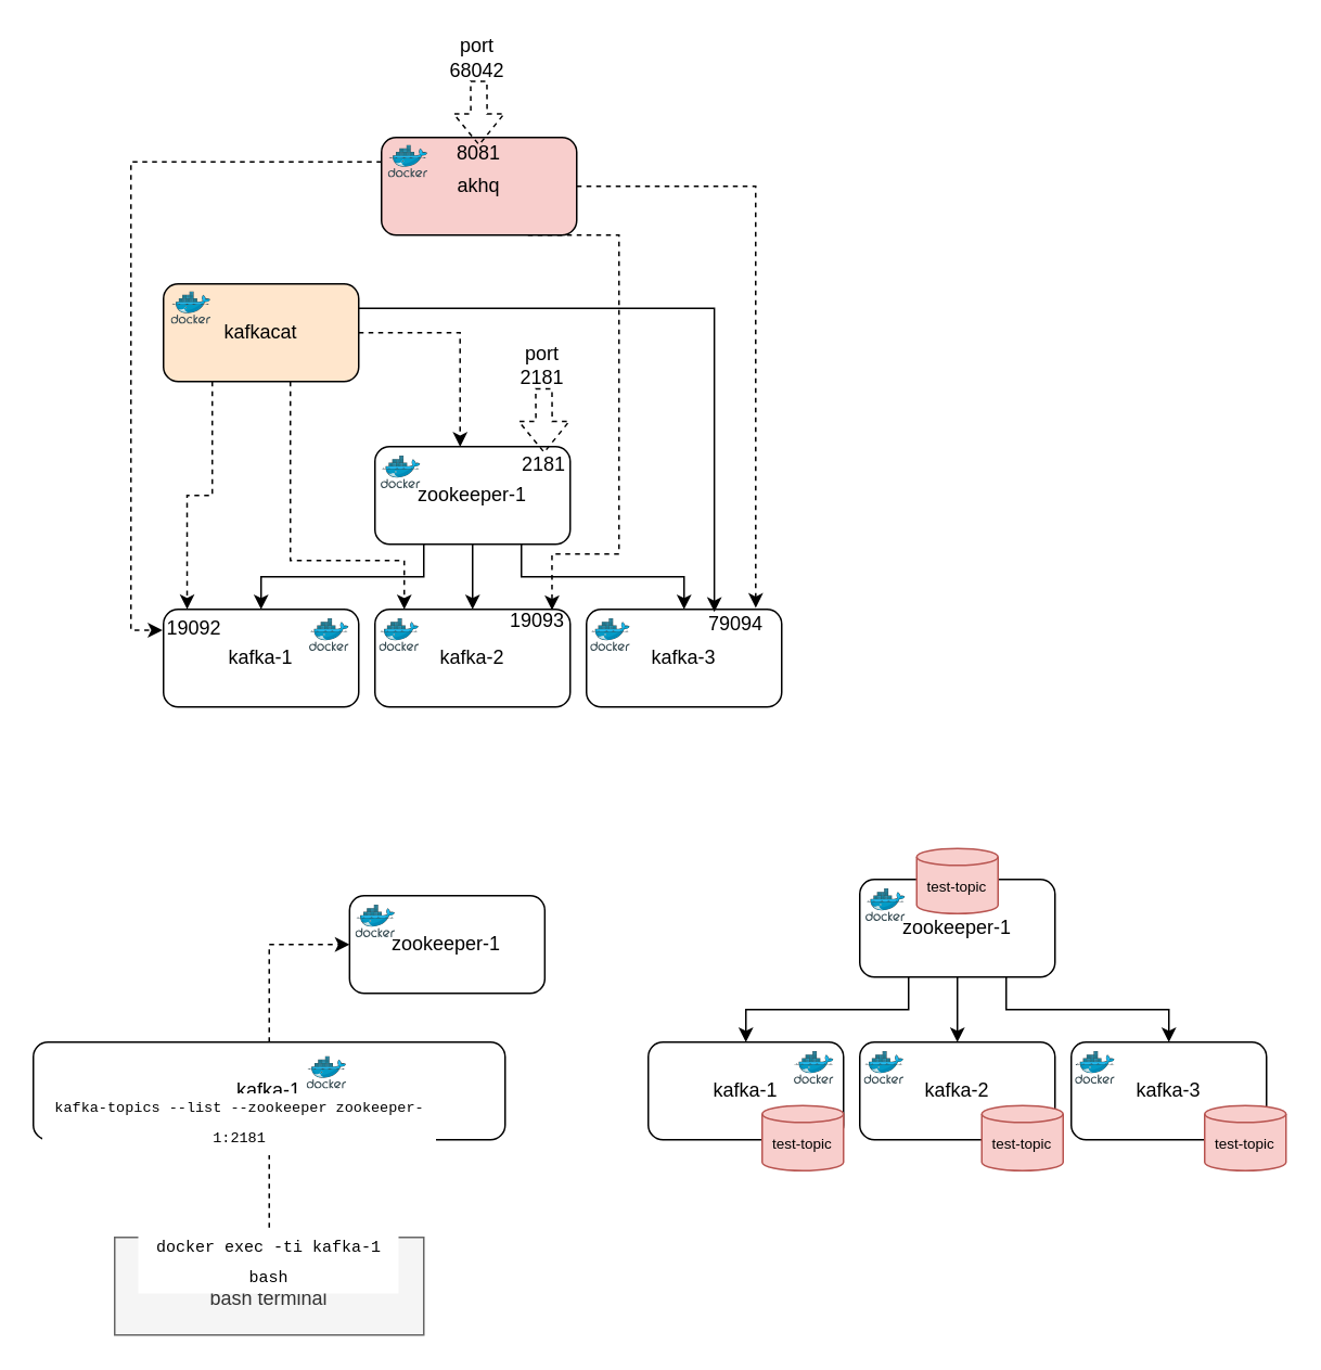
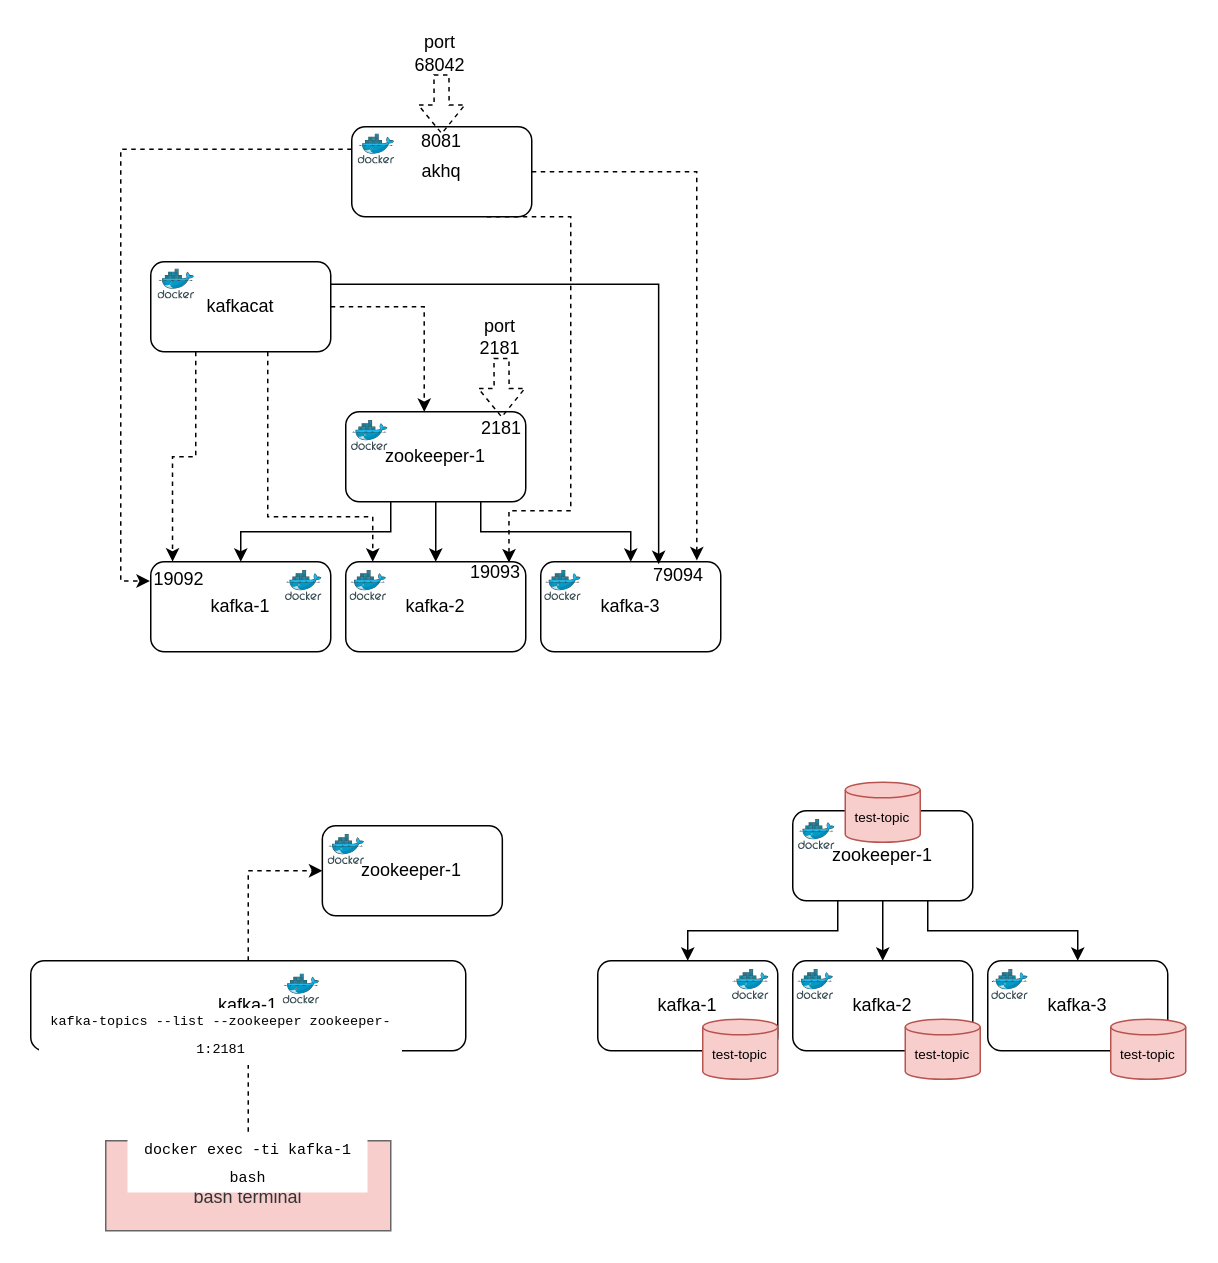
  <mxCell id="0" />
  <mxCell id="1" parent="0" />
  <mxCell id="2" value="kafka-1" style="rounded=1;whiteSpace=wrap;html=1;" vertex="1" parent="1"><mxGeometry x="100" y="374" width="120" height="60" as="geometry" /></mxCell>
  <mxCell id="3" style="edgeStyle=orthogonalEdgeStyle;rounded=0;orthogonalLoop=1;jettySize=auto;html=1;exitX=0.25;exitY=1;exitDx=0;exitDy=0;entryX=0.5;entryY=0;entryDx=0;entryDy=0;" edge="1" parent="1" source="6" target="2"><mxGeometry relative="1" as="geometry" /></mxCell>
  <mxCell id="4" style="edgeStyle=orthogonalEdgeStyle;rounded=0;orthogonalLoop=1;jettySize=auto;html=1;exitX=0.5;exitY=1;exitDx=0;exitDy=0;entryX=0.5;entryY=0;entryDx=0;entryDy=0;" edge="1" parent="1" source="6" target="7"><mxGeometry relative="1" as="geometry" /></mxCell>
  <mxCell id="5" style="edgeStyle=orthogonalEdgeStyle;rounded=0;orthogonalLoop=1;jettySize=auto;html=1;exitX=0.75;exitY=1;exitDx=0;exitDy=0;entryX=0.5;entryY=0;entryDx=0;entryDy=0;" edge="1" parent="1" source="6" target="8"><mxGeometry relative="1" as="geometry" /></mxCell>
  <mxCell id="6" value="zookeeper-1" style="rounded=1;whiteSpace=wrap;html=1;" vertex="1" parent="1"><mxGeometry x="230" y="274" width="120" height="60" as="geometry" /></mxCell>
  <mxCell id="7" value="kafka-2" style="rounded=1;whiteSpace=wrap;html=1;" vertex="1" parent="1"><mxGeometry x="230" y="374" width="120" height="60" as="geometry" /></mxCell>
  <mxCell id="8" value="kafka-3" style="rounded=1;whiteSpace=wrap;html=1;" vertex="1" parent="1"><mxGeometry x="360" y="374" width="120" height="60" as="geometry" /></mxCell>
  <mxCell id="9" style="edgeStyle=orthogonalEdgeStyle;rounded=0;orthogonalLoop=1;jettySize=auto;html=1;exitX=1;exitY=0.5;exitDx=0;exitDy=0;entryX=0.436;entryY=0.002;entryDx=0;entryDy=0;entryPerimeter=0;dashed=1;" edge="1" parent="1" source="13" target="6"><mxGeometry relative="1" as="geometry" /></mxCell>
  <mxCell id="10" style="edgeStyle=orthogonalEdgeStyle;rounded=0;orthogonalLoop=1;jettySize=auto;html=1;exitX=0.25;exitY=1;exitDx=0;exitDy=0;entryX=0.121;entryY=-0.001;entryDx=0;entryDy=0;entryPerimeter=0;dashed=1;" edge="1" parent="1" source="13" target="2"><mxGeometry relative="1" as="geometry" /></mxCell>
  <mxCell id="11" style="edgeStyle=orthogonalEdgeStyle;rounded=0;orthogonalLoop=1;jettySize=auto;html=1;exitX=1;exitY=0.25;exitDx=0;exitDy=0;entryX=0.655;entryY=0.027;entryDx=0;entryDy=0;entryPerimeter=0;" edge="1" parent="1" source="13" target="8"><mxGeometry relative="1" as="geometry" /></mxCell>
  <mxCell id="12" style="edgeStyle=orthogonalEdgeStyle;rounded=0;orthogonalLoop=1;jettySize=auto;html=1;exitX=0.75;exitY=1;exitDx=0;exitDy=0;entryX=0.25;entryY=0;entryDx=0;entryDy=0;dashed=1;" edge="1" parent="1"><mxGeometry relative="1" as="geometry"><mxPoint x="178" y="234" as="sourcePoint" /><mxPoint x="248" y="374" as="targetPoint" /><Array as="points"><mxPoint x="178" y="344" /><mxPoint x="248" y="344" /></Array></mxGeometry></mxCell>
- <mxCell id="13" value="kafkacat" style="rounded=1;whiteSpace=wrap;html=1;fillColor=#ffe6cc;" vertex="1" parent="1"><mxGeometry x="100" y="174" width="120" height="60" as="geometry" /></mxCell>
+ <mxCell id="13" value="kafkacat" style="rounded=1;whiteSpace=wrap;html=1;" vertex="1" parent="1"><mxGeometry x="100" y="174" width="120" height="60" as="geometry" /></mxCell>
  <mxCell id="14" value="" style="sketch=0;aspect=fixed;html=1;points=[];align=center;image;fontSize=12;image=img/lib/mscae/Docker.svg;" vertex="1" parent="1"><mxGeometry x="190" y="380" width="24.39" height="20" as="geometry" /></mxCell>
  <mxCell id="15" value="" style="sketch=0;aspect=fixed;html=1;points=[];align=center;image;fontSize=12;image=img/lib/mscae/Docker.svg;" vertex="1" parent="1"><mxGeometry x="233" y="380" width="24.39" height="20" as="geometry" /></mxCell>
  <mxCell id="16" value="" style="sketch=0;aspect=fixed;html=1;points=[];align=center;image;fontSize=12;image=img/lib/mscae/Docker.svg;" vertex="1" parent="1"><mxGeometry x="105" y="179" width="24.39" height="20" as="geometry" /></mxCell>
  <mxCell id="17" value="" style="sketch=0;aspect=fixed;html=1;points=[];align=center;image;fontSize=12;image=img/lib/mscae/Docker.svg;" vertex="1" parent="1"><mxGeometry x="234" y="280" width="24.39" height="20" as="geometry" /></mxCell>
  <mxCell id="18" style="edgeStyle=orthogonalEdgeStyle;rounded=0;orthogonalLoop=1;jettySize=auto;html=1;exitX=1;exitY=0.5;exitDx=0;exitDy=0;entryX=0.867;entryY=-0.015;entryDx=0;entryDy=0;entryPerimeter=0;dashed=1;" edge="1" parent="1" source="21" target="8"><mxGeometry relative="1" as="geometry" /></mxCell>
  <mxCell id="19" style="edgeStyle=orthogonalEdgeStyle;rounded=0;orthogonalLoop=1;jettySize=auto;html=1;exitX=0;exitY=0.25;exitDx=0;exitDy=0;dashed=1;entryX=-0.005;entryY=0.214;entryDx=0;entryDy=0;entryPerimeter=0;" edge="1" parent="1" source="21" target="2"><mxGeometry relative="1" as="geometry" /></mxCell>
  <mxCell id="20" style="edgeStyle=orthogonalEdgeStyle;rounded=0;orthogonalLoop=1;jettySize=auto;html=1;exitX=0.75;exitY=1;exitDx=0;exitDy=0;entryX=0.907;entryY=0.009;entryDx=0;entryDy=0;entryPerimeter=0;dashed=1;" edge="1" parent="1" source="21" target="7"><mxGeometry relative="1" as="geometry"><Array as="points"><mxPoint x="380" y="144" /><mxPoint x="380" y="340" /><mxPoint x="339" y="340" /></Array></mxGeometry></mxCell>
- <mxCell id="21" value="akhq" style="rounded=1;whiteSpace=wrap;html=1;fillColor=#f8cecc;" vertex="1" parent="1"><mxGeometry x="234" y="84" width="120" height="60" as="geometry" /></mxCell>
+ <mxCell id="21" value="akhq" style="rounded=1;whiteSpace=wrap;html=1;" vertex="1" parent="1"><mxGeometry x="234" y="84" width="120" height="60" as="geometry" /></mxCell>
  <mxCell id="22" value="" style="sketch=0;aspect=fixed;html=1;points=[];align=center;image;fontSize=12;image=img/lib/mscae/Docker.svg;" vertex="1" parent="1"><mxGeometry x="238.42" y="89" width="24.39" height="20" as="geometry" /></mxCell>
  <mxCell id="23" value="" style="shape=flexArrow;endArrow=classic;html=1;rounded=0;dashed=1;entryX=0.5;entryY=0;entryDx=0;entryDy=0;" edge="1" parent="1"><mxGeometry width="50" height="50" relative="1" as="geometry"><mxPoint x="293.81" y="49" as="sourcePoint" /><mxPoint x="294" y="89" as="targetPoint" /></mxGeometry></mxCell>
  <mxCell id="24" value="port 68042" style="text;html=1;strokeColor=none;fillColor=none;align=center;verticalAlign=middle;whiteSpace=wrap;rounded=0;" vertex="1" parent="1"><mxGeometry x="267.81" y="20" width="50" height="30" as="geometry" /></mxCell>
  <mxCell id="25" value="8081" style="text;html=1;strokeColor=none;fillColor=none;align=center;verticalAlign=middle;whiteSpace=wrap;rounded=0;" vertex="1" parent="1"><mxGeometry x="263.81" y="79" width="60" height="30" as="geometry" /></mxCell>
  <mxCell id="26" value="" style="shape=flexArrow;endArrow=classic;html=1;rounded=0;dashed=1;entryX=0.5;entryY=0;entryDx=0;entryDy=0;" edge="1" parent="1"><mxGeometry width="50" height="50" relative="1" as="geometry"><mxPoint x="333.81" y="238" as="sourcePoint" /><mxPoint x="334" y="278" as="targetPoint" /></mxGeometry></mxCell>
  <mxCell id="27" value="port 2181" style="text;html=1;strokeColor=none;fillColor=none;align=center;verticalAlign=middle;whiteSpace=wrap;rounded=0;" vertex="1" parent="1"><mxGeometry x="307.81" y="209" width="50" height="30" as="geometry" /></mxCell>
  <mxCell id="28" value="2181" style="text;html=1;strokeColor=none;fillColor=none;align=center;verticalAlign=middle;whiteSpace=wrap;rounded=0;" vertex="1" parent="1"><mxGeometry x="304" y="270" width="60" height="30" as="geometry" /></mxCell>
  <mxCell id="29" value="" style="sketch=0;aspect=fixed;html=1;points=[];align=center;image;fontSize=12;image=img/lib/mscae/Docker.svg;" vertex="1" parent="1"><mxGeometry x="362.8" y="380" width="24.39" height="20" as="geometry" /></mxCell>
  <mxCell id="30" value="19093" style="text;html=1;strokeColor=none;fillColor=none;align=center;verticalAlign=middle;whiteSpace=wrap;rounded=0;" vertex="1" parent="1"><mxGeometry x="300" y="366" width="60" height="30" as="geometry" /></mxCell>
  <mxCell id="31" value="79094" style="text;html=1;strokeColor=none;fillColor=none;align=center;verticalAlign=middle;whiteSpace=wrap;rounded=0;" vertex="1" parent="1"><mxGeometry x="422" y="368" width="60" height="30" as="geometry" /></mxCell>
  <mxCell id="32" value="19092" style="text;html=1;strokeColor=none;fillColor=none;align=center;verticalAlign=middle;whiteSpace=wrap;rounded=0;" vertex="1" parent="1"><mxGeometry x="89.19" y="371" width="60" height="30" as="geometry" /></mxCell>
  <mxCell id="33" style="edgeStyle=orthogonalEdgeStyle;rounded=0;orthogonalLoop=1;jettySize=auto;html=1;exitX=0.5;exitY=0;exitDx=0;exitDy=0;entryX=0;entryY=0.5;entryDx=0;entryDy=0;dashed=1;" edge="1" parent="1" source="34" target="38"><mxGeometry relative="1" as="geometry" /></mxCell>
  <mxCell id="34" value="kafka-1" style="rounded=1;whiteSpace=wrap;html=1;" vertex="1" parent="1"><mxGeometry x="20" y="640" width="290" height="60" as="geometry" /></mxCell>
  <mxCell id="35" value="" style="sketch=0;aspect=fixed;html=1;points=[];align=center;image;fontSize=12;image=img/lib/mscae/Docker.svg;" vertex="1" parent="1"><mxGeometry x="188.42" y="649" width="24.39" height="20" as="geometry" /></mxCell>
  <mxCell id="36" style="edgeStyle=orthogonalEdgeStyle;rounded=0;orthogonalLoop=1;jettySize=auto;html=1;exitX=0.5;exitY=0;exitDx=0;exitDy=0;dashed=1;" edge="1" parent="1" source="37" target="34"><mxGeometry relative="1" as="geometry" /></mxCell>
- <mxCell id="37" value="&lt;br&gt;bash terminal" style="rounded=0;whiteSpace=wrap;html=1;fillColor=#f5f5f5;fontColor=#333333;strokeColor=#666666;" vertex="1" parent="1"><mxGeometry x="70" y="760" width="190" height="60" as="geometry" /></mxCell>
+ <mxCell id="37" value="&lt;br&gt;bash terminal" style="rounded=0;whiteSpace=wrap;html=1;fillColor=#f8cecc;fontColor=#333333;strokeColor=#666666;" vertex="1" parent="1"><mxGeometry x="70" y="760" width="190" height="60" as="geometry" /></mxCell>
  <mxCell id="38" value="zookeeper-1" style="rounded=1;whiteSpace=wrap;html=1;" vertex="1" parent="1"><mxGeometry x="214.39" y="550" width="120" height="60" as="geometry" /></mxCell>
  <mxCell id="39" value="" style="sketch=0;aspect=fixed;html=1;points=[];align=center;image;fontSize=12;image=img/lib/mscae/Docker.svg;" vertex="1" parent="1"><mxGeometry x="218.39" y="556" width="24.39" height="20" as="geometry" /></mxCell>
  <mxCell id="40" value="&#10;&#10;&lt;div style=&quot;color: rgb(0, 0, 0); background-color: rgb(255, 255, 255); font-family: consolas, &amp;quot;courier new&amp;quot;, monospace; font-weight: normal; font-size: 10px; line-height: 19px;&quot;&gt;&lt;div style=&quot;font-size: 10px;&quot;&gt;&lt;span style=&quot;color: rgb(0, 0, 0); font-size: 10px;&quot;&gt;docker exec -ti kafka-1 bash&lt;/span&gt;&lt;/div&gt;&lt;/div&gt;&#10;&#10;" style="text;html=1;strokeColor=none;fillColor=none;align=center;verticalAlign=middle;whiteSpace=wrap;rounded=0;fontSize=10;" vertex="1" parent="1"><mxGeometry x="84.19" y="760" width="162.19" height="30" as="geometry" /></mxCell>
  <mxCell id="41" value="&lt;div style=&quot;background-color: rgb(255, 255, 255); font-family: consolas, &amp;quot;courier new&amp;quot;, monospace; font-size: 9px; line-height: 19px;&quot;&gt;kafka-topics --list --zookeeper zookeeper-1:2181&lt;/div&gt;" style="text;html=1;strokeColor=none;fillColor=none;align=center;verticalAlign=middle;whiteSpace=wrap;rounded=0;fontSize=9;" vertex="1" parent="1"><mxGeometry x="25" y="675" width="243.77" height="30" as="geometry" /></mxCell>
  <mxCell id="42" value="kafka-1" style="rounded=1;whiteSpace=wrap;html=1;" vertex="1" parent="1"><mxGeometry x="398" y="640" width="120" height="60" as="geometry" /></mxCell>
  <mxCell id="43" style="edgeStyle=orthogonalEdgeStyle;rounded=0;orthogonalLoop=1;jettySize=auto;html=1;exitX=0.25;exitY=1;exitDx=0;exitDy=0;entryX=0.5;entryY=0;entryDx=0;entryDy=0;" edge="1" parent="1" source="46" target="42"><mxGeometry relative="1" as="geometry" /></mxCell>
  <mxCell id="44" style="edgeStyle=orthogonalEdgeStyle;rounded=0;orthogonalLoop=1;jettySize=auto;html=1;exitX=0.5;exitY=1;exitDx=0;exitDy=0;entryX=0.5;entryY=0;entryDx=0;entryDy=0;" edge="1" parent="1" source="46" target="47"><mxGeometry relative="1" as="geometry" /></mxCell>
  <mxCell id="45" style="edgeStyle=orthogonalEdgeStyle;rounded=0;orthogonalLoop=1;jettySize=auto;html=1;exitX=0.75;exitY=1;exitDx=0;exitDy=0;entryX=0.5;entryY=0;entryDx=0;entryDy=0;" edge="1" parent="1" source="46" target="48"><mxGeometry relative="1" as="geometry" /></mxCell>
  <mxCell id="46" value="zookeeper-1" style="rounded=1;whiteSpace=wrap;html=1;" vertex="1" parent="1"><mxGeometry x="528" y="540" width="120" height="60" as="geometry" /></mxCell>
  <mxCell id="47" value="kafka-2" style="rounded=1;whiteSpace=wrap;html=1;" vertex="1" parent="1"><mxGeometry x="528" y="640" width="120" height="60" as="geometry" /></mxCell>
  <mxCell id="48" value="kafka-3" style="rounded=1;whiteSpace=wrap;html=1;" vertex="1" parent="1"><mxGeometry x="658" y="640" width="120" height="60" as="geometry" /></mxCell>
  <mxCell id="49" value="" style="sketch=0;aspect=fixed;html=1;points=[];align=center;image;fontSize=12;image=img/lib/mscae/Docker.svg;" vertex="1" parent="1"><mxGeometry x="488" y="646" width="24.39" height="20" as="geometry" /></mxCell>
  <mxCell id="50" value="" style="sketch=0;aspect=fixed;html=1;points=[];align=center;image;fontSize=12;image=img/lib/mscae/Docker.svg;" vertex="1" parent="1"><mxGeometry x="531" y="646" width="24.39" height="20" as="geometry" /></mxCell>
  <mxCell id="51" value="" style="sketch=0;aspect=fixed;html=1;points=[];align=center;image;fontSize=12;image=img/lib/mscae/Docker.svg;" vertex="1" parent="1"><mxGeometry x="532" y="546" width="24.39" height="20" as="geometry" /></mxCell>
  <mxCell id="52" value="" style="sketch=0;aspect=fixed;html=1;points=[];align=center;image;fontSize=12;image=img/lib/mscae/Docker.svg;" vertex="1" parent="1"><mxGeometry x="660.8" y="646" width="24.39" height="20" as="geometry" /></mxCell>
  <mxCell id="53" value="test-topic" style="shape=cylinder3;whiteSpace=wrap;html=1;boundedLbl=1;backgroundOutline=1;size=5.2;fontSize=9;fillColor=#f8cecc;strokeColor=#b85450;" vertex="1" parent="1"><mxGeometry x="563" y="521" width="50" height="40" as="geometry" /></mxCell>
  <mxCell id="54" value="test-topic" style="shape=cylinder3;whiteSpace=wrap;html=1;boundedLbl=1;backgroundOutline=1;size=5.2;fontSize=9;fillColor=#f8cecc;strokeColor=#b85450;" vertex="1" parent="1"><mxGeometry x="468" y="679" width="50" height="40" as="geometry" /></mxCell>
  <mxCell id="55" value="test-topic" style="shape=cylinder3;whiteSpace=wrap;html=1;boundedLbl=1;backgroundOutline=1;size=5.2;fontSize=9;fillColor=#f8cecc;strokeColor=#b85450;" vertex="1" parent="1"><mxGeometry x="603" y="679" width="50" height="40" as="geometry" /></mxCell>
  <mxCell id="56" value="test-topic" style="shape=cylinder3;whiteSpace=wrap;html=1;boundedLbl=1;backgroundOutline=1;size=5.2;fontSize=9;fillColor=#f8cecc;strokeColor=#b85450;" vertex="1" parent="1"><mxGeometry x="740" y="679" width="50" height="40" as="geometry" /></mxCell>
